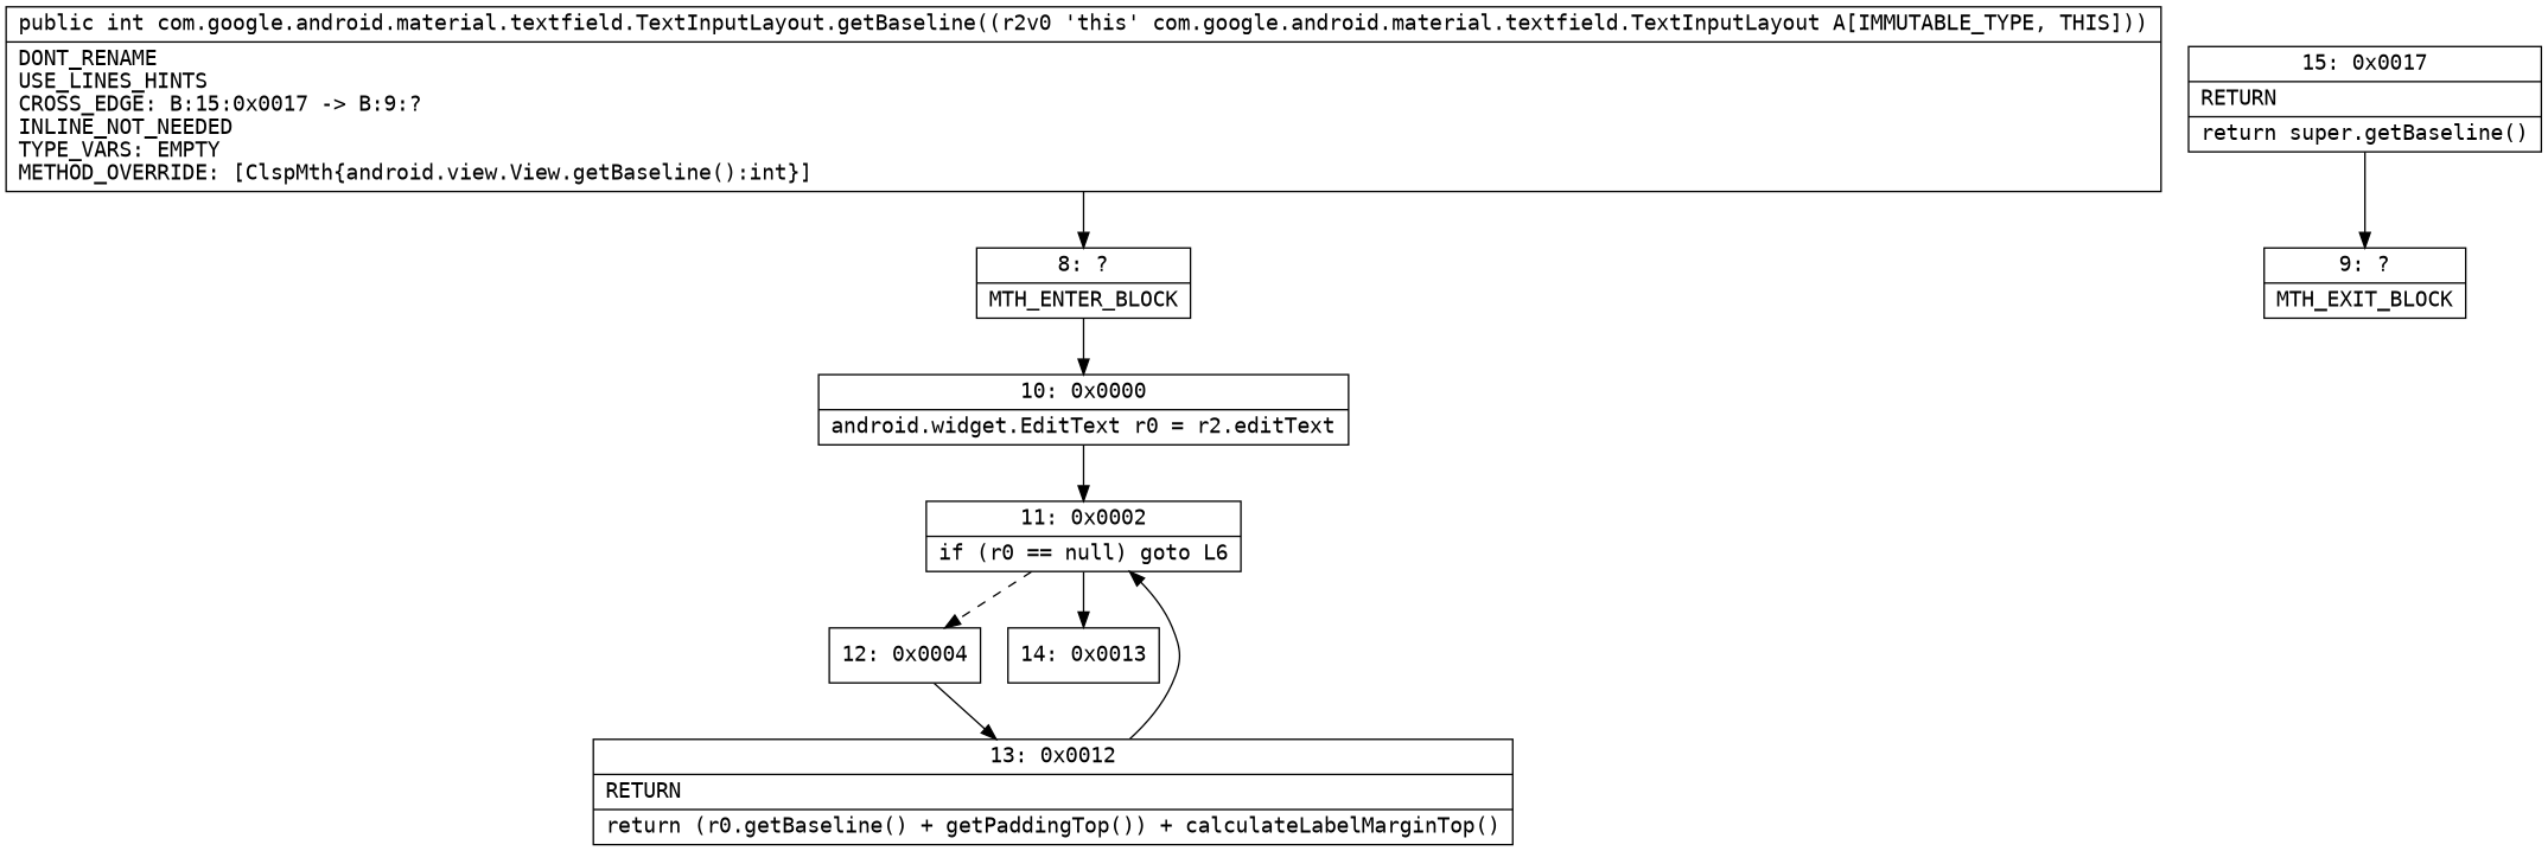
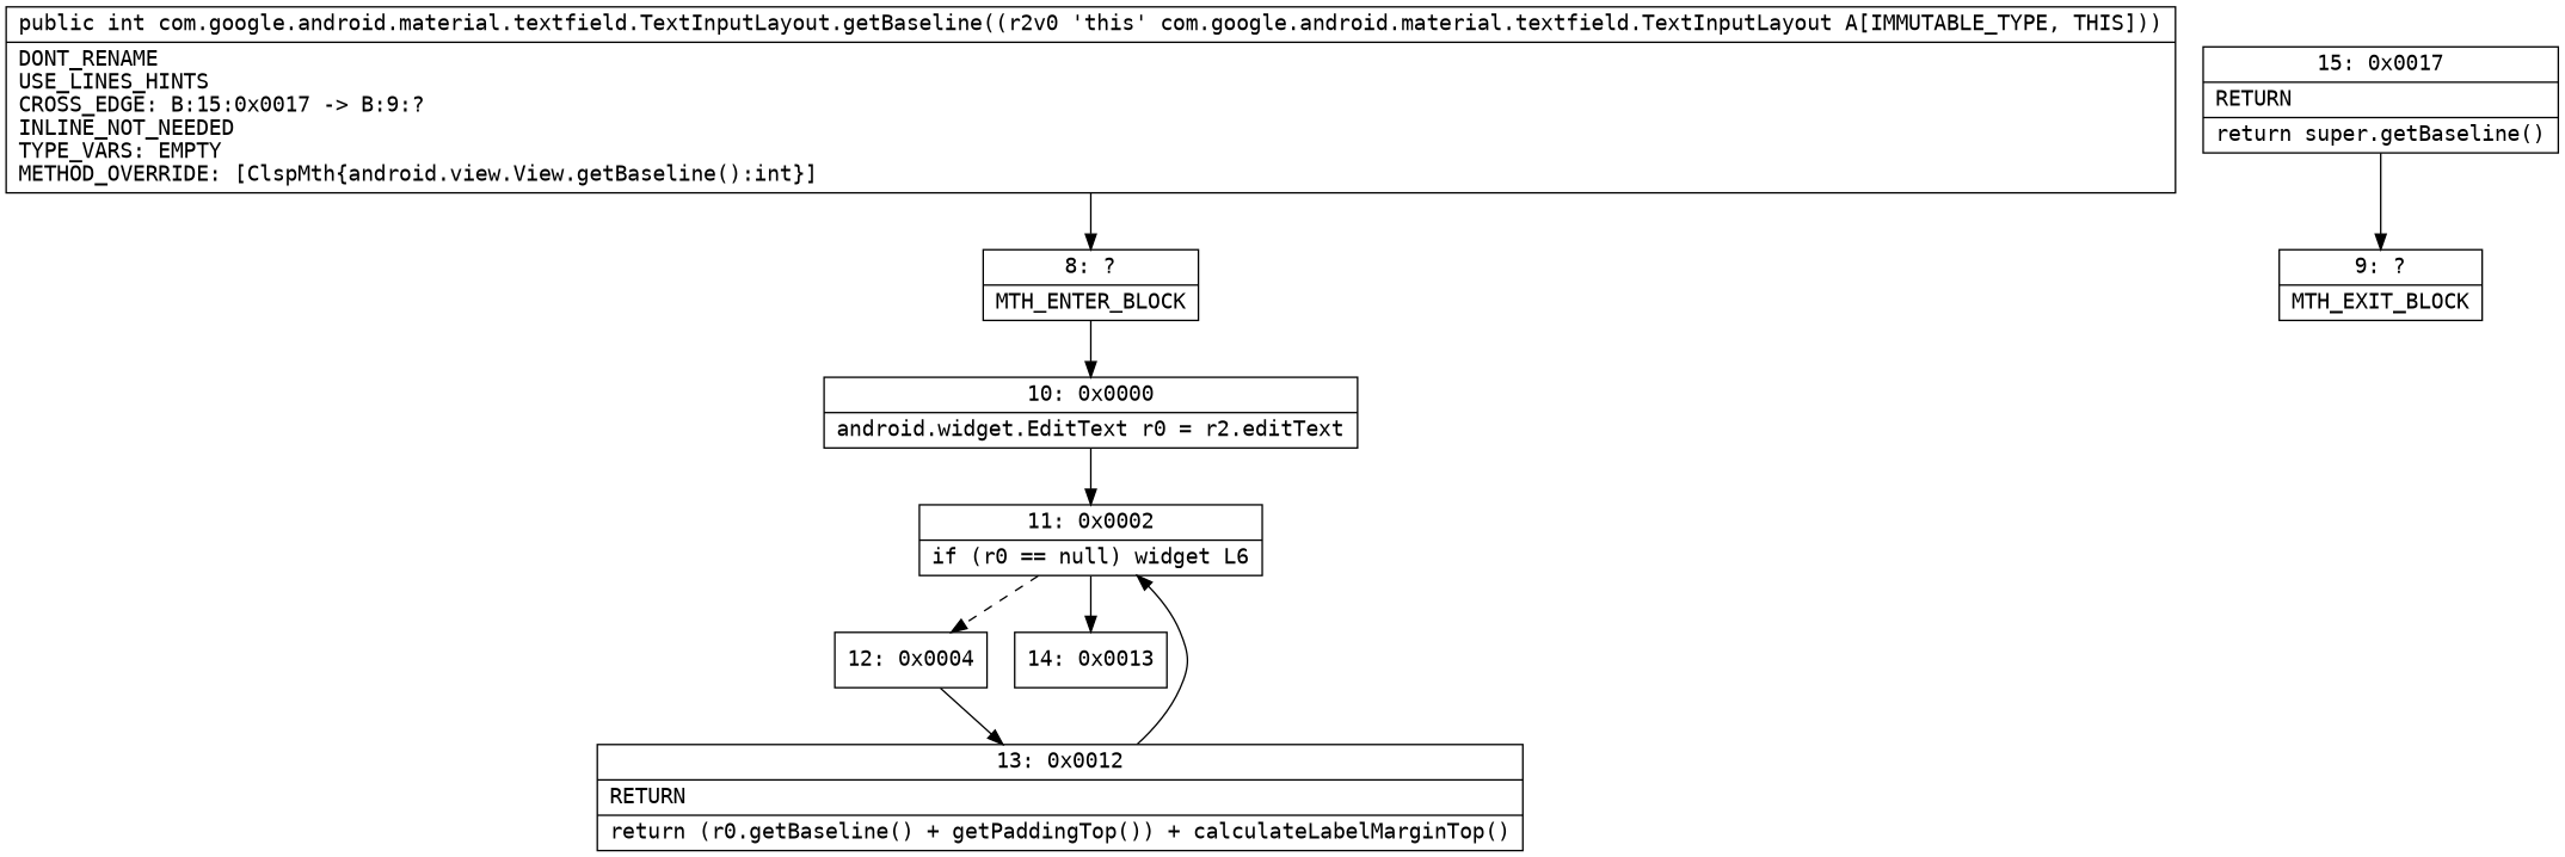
  digraph {
    fontname="DejaVu Sans Mono"
    node [fontname="DejaVu Sans Mono" shape=record]
    edge [fontname="DejaVu Sans Mono"]
    n1 [label="{8\:\ ?|MTH_ENTER_BLOCK\l}"]
    n2 [label="{10\:\ 0x0000|android.widget.EditText r0 = r2.editText\l}"]
-   n3 [label="{11\:\ 0x0002|if (r0 == null) goto L6\l}"]
+   n3 [label="{11\:\ 0x0002|if (r0 == null) widget L6\l}"]
    n4 [label="{12\:\ 0x0004}"]
    n5 [label="{14\:\ 0x0013}"]
    n6 [label="{13\:\ 0x0012|RETURN\l|return (r0.getBaseline() + getPaddingTop()) + calculateLabelMarginTop()\l}"]
    n7 [label="{9\:\ ?|MTH_EXIT_BLOCK\l}"]
    n8 [label="{15\:\ 0x0017|RETURN\l|return super.getBaseline()\l}"]
    n9 [label="{public int com.google.android.material.textfield.TextInputLayout.getBaseline((r2v0 'this' com.google.android.material.textfield.TextInputLayout A[IMMUTABLE_TYPE, THIS]))  | DONT_RENAME\lUSE_LINES_HINTS\lCROSS_EDGE: B:15:0x0017 \-\> B:9:?\lINLINE_NOT_NEEDED\lTYPE_VARS: EMPTY\lMETHOD_OVERRIDE: [ClspMth\{android.view.View.getBaseline():int\}]\l}"]
    n1 -> n2
    n2 -> n3
    n3 -> n4 [style=dashed]
    n3 -> n5
    n4 -> n6
    n6 -> n3
    n8 -> n7
    n9 -> n1
  }
